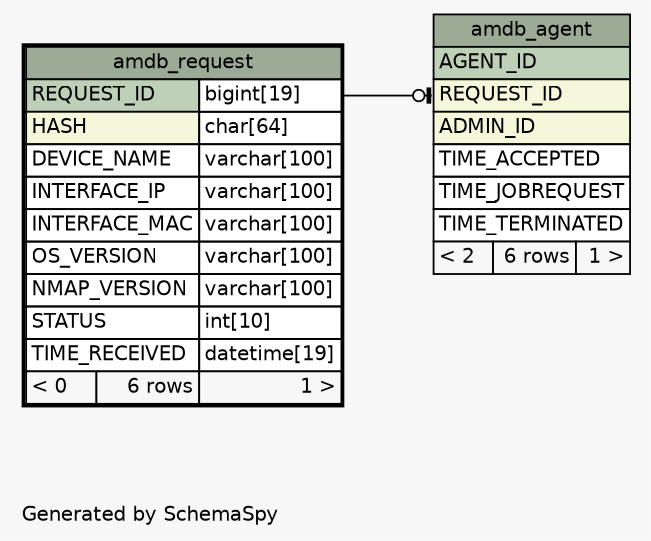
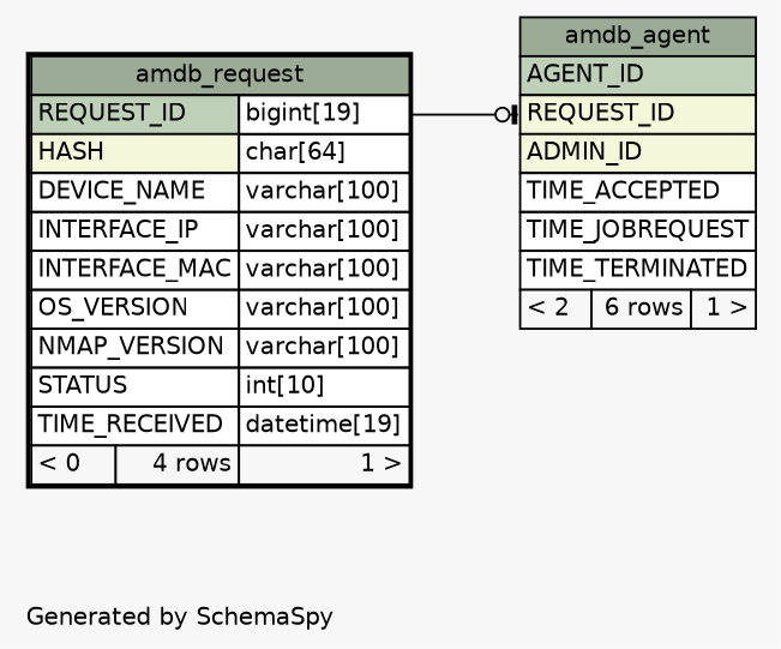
  digraph {
    bgcolor="#f7f7f7"
    fontname=Helvetica
    fontsize=11
    label="\nGenerated by SchemaSpy"
    labeljust=l
    nodesep=0.18
    rankdir=RL
    ranksep=0.46
    node [fontname=Helvetica fontsize=11 shape=plaintext]
    n1 [label=<     <TABLE BORDER="0" CELLBORDER="1" CELLSPACING="0" BGCOLOR="#ffffff">       <TR><TD COLSPAN="3" BGCOLOR="#9bab96" ALIGN="CENTER">amdb_agent</TD></TR>       <TR><TD PORT="AGENT_ID" COLSPAN="3" BGCOLOR="#bed1b8" ALIGN="LEFT">AGENT_ID</TD></TR>       <TR><TD PORT="REQUEST_ID" COLSPAN="3" BGCOLOR="#f4f7da" ALIGN="LEFT">REQUEST_ID</TD></TR>       <TR><TD PORT="ADMIN_ID" COLSPAN="3" BGCOLOR="#f4f7da" ALIGN="LEFT">ADMIN_ID</TD></TR>       <TR><TD PORT="TIME_ACCEPTED" COLSPAN="3" ALIGN="LEFT">TIME_ACCEPTED</TD></TR>       <TR><TD PORT="TIME_JOBREQUEST" COLSPAN="3" ALIGN="LEFT">TIME_JOBREQUEST</TD></TR>       <TR><TD PORT="TIME_TERMINATED" COLSPAN="3" ALIGN="LEFT">TIME_TERMINATED</TD></TR>       <TR><TD ALIGN="LEFT" BGCOLOR="#f7f7f7">&lt; 2</TD><TD ALIGN="RIGHT" BGCOLOR="#f7f7f7">6 rows</TD><TD ALIGN="RIGHT" BGCOLOR="#f7f7f7">1 &gt;</TD></TR>     </TABLE>>]
-   n2 [label=<     <TABLE BORDER="2" CELLBORDER="1" CELLSPACING="0" BGCOLOR="#ffffff">       <TR><TD COLSPAN="3" BGCOLOR="#9bab96" ALIGN="CENTER">amdb_request</TD></TR>       <TR><TD PORT="REQUEST_ID" COLSPAN="2" BGCOLOR="#bed1b8" ALIGN="LEFT">REQUEST_ID</TD><TD PORT="REQUEST_ID.type" ALIGN="LEFT">bigint[19]</TD></TR>       <TR><TD PORT="HASH" COLSPAN="2" BGCOLOR="#f4f7da" ALIGN="LEFT">HASH</TD><TD PORT="HASH.type" ALIGN="LEFT">char[64]</TD></TR>       <TR><TD PORT="DEVICE_NAME" COLSPAN="2" ALIGN="LEFT">DEVICE_NAME</TD><TD PORT="DEVICE_NAME.type" ALIGN="LEFT">varchar[100]</TD></TR>       <TR><TD PORT="INTERFACE_IP" COLSPAN="2" ALIGN="LEFT">INTERFACE_IP</TD><TD PORT="INTERFACE_IP.type" ALIGN="LEFT">varchar[100]</TD></TR>       <TR><TD PORT="INTERFACE_MAC" COLSPAN="2" ALIGN="LEFT">INTERFACE_MAC</TD><TD PORT="INTERFACE_MAC.type" ALIGN="LEFT">varchar[100]</TD></TR>       <TR><TD PORT="OS_VERSION" COLSPAN="2" ALIGN="LEFT">OS_VERSION</TD><TD PORT="OS_VERSION.type" ALIGN="LEFT">varchar[100]</TD></TR>       <TR><TD PORT="NMAP_VERSION" COLSPAN="2" ALIGN="LEFT">NMAP_VERSION</TD><TD PORT="NMAP_VERSION.type" ALIGN="LEFT">varchar[100]</TD></TR>       <TR><TD PORT="STATUS" COLSPAN="2" ALIGN="LEFT">STATUS</TD><TD PORT="STATUS.type" ALIGN="LEFT">int[10]</TD></TR>       <TR><TD PORT="TIME_RECEIVED" COLSPAN="2" ALIGN="LEFT">TIME_RECEIVED</TD><TD PORT="TIME_RECEIVED.type" ALIGN="LEFT">datetime[19]</TD></TR>       <TR><TD ALIGN="LEFT" BGCOLOR="#f7f7f7">&lt; 0</TD><TD ALIGN="RIGHT" BGCOLOR="#f7f7f7">6 rows</TD><TD ALIGN="RIGHT" BGCOLOR="#f7f7f7">1 &gt;</TD></TR>     </TABLE>>]
+   n2 [label=<     <TABLE BORDER="2" CELLBORDER="1" CELLSPACING="0" BGCOLOR="#ffffff">       <TR><TD COLSPAN="3" BGCOLOR="#9bab96" ALIGN="CENTER">amdb_request</TD></TR>       <TR><TD PORT="REQUEST_ID" COLSPAN="2" BGCOLOR="#bed1b8" ALIGN="LEFT">REQUEST_ID</TD><TD PORT="REQUEST_ID.type" ALIGN="LEFT">bigint[19]</TD></TR>       <TR><TD PORT="HASH" COLSPAN="2" BGCOLOR="#f4f7da" ALIGN="LEFT">HASH</TD><TD PORT="HASH.type" ALIGN="LEFT">char[64]</TD></TR>       <TR><TD PORT="DEVICE_NAME" COLSPAN="2" ALIGN="LEFT">DEVICE_NAME</TD><TD PORT="DEVICE_NAME.type" ALIGN="LEFT">varchar[100]</TD></TR>       <TR><TD PORT="INTERFACE_IP" COLSPAN="2" ALIGN="LEFT">INTERFACE_IP</TD><TD PORT="INTERFACE_IP.type" ALIGN="LEFT">varchar[100]</TD></TR>       <TR><TD PORT="INTERFACE_MAC" COLSPAN="2" ALIGN="LEFT">INTERFACE_MAC</TD><TD PORT="INTERFACE_MAC.type" ALIGN="LEFT">varchar[100]</TD></TR>       <TR><TD PORT="OS_VERSION" COLSPAN="2" ALIGN="LEFT">OS_VERSION</TD><TD PORT="OS_VERSION.type" ALIGN="LEFT">varchar[100]</TD></TR>       <TR><TD PORT="NMAP_VERSION" COLSPAN="2" ALIGN="LEFT">NMAP_VERSION</TD><TD PORT="NMAP_VERSION.type" ALIGN="LEFT">varchar[100]</TD></TR>       <TR><TD PORT="STATUS" COLSPAN="2" ALIGN="LEFT">STATUS</TD><TD PORT="STATUS.type" ALIGN="LEFT">int[10]</TD></TR>       <TR><TD PORT="TIME_RECEIVED" COLSPAN="2" ALIGN="LEFT">TIME_RECEIVED</TD><TD PORT="TIME_RECEIVED.type" ALIGN="LEFT">datetime[19]</TD></TR>       <TR><TD ALIGN="LEFT" BGCOLOR="#f7f7f7">&lt; 0</TD><TD ALIGN="RIGHT" BGCOLOR="#f7f7f7">4 rows</TD><TD ALIGN="RIGHT" BGCOLOR="#f7f7f7">1 &gt;</TD></TR>     </TABLE>>]
    n1 -> n2 [arrowhead=none arrowsize=0.8 arrowtail=teeodot dir=back headport="REQUEST_ID.type:e" tailport="REQUEST_ID:w"]
  }
